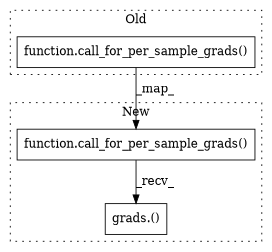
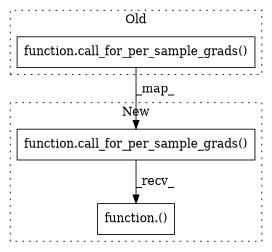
  digraph {
    node [a=75 l="26,1" shape=box]
    n1 [label="function.call_for_per_sample_grads()" s="22055,22099"]
    n2 [label="function.call_for_per_sample_grads()" s="24583,24620"]
-   n3 [l="39,1" label="grads.()" s="24583,24627"]
+   n3 [l="39,1" label="function.()" s="24583,24627"]
    subgraph cluster_1 {
      label=Old
      style=dotted
      n1
    }
    subgraph cluster_2 {
      label=New
      style=dotted
      n2
      n3
    }
    n1 -> n2 [label=_map_]
    n2 -> n3 [label=_recv_]
  }
